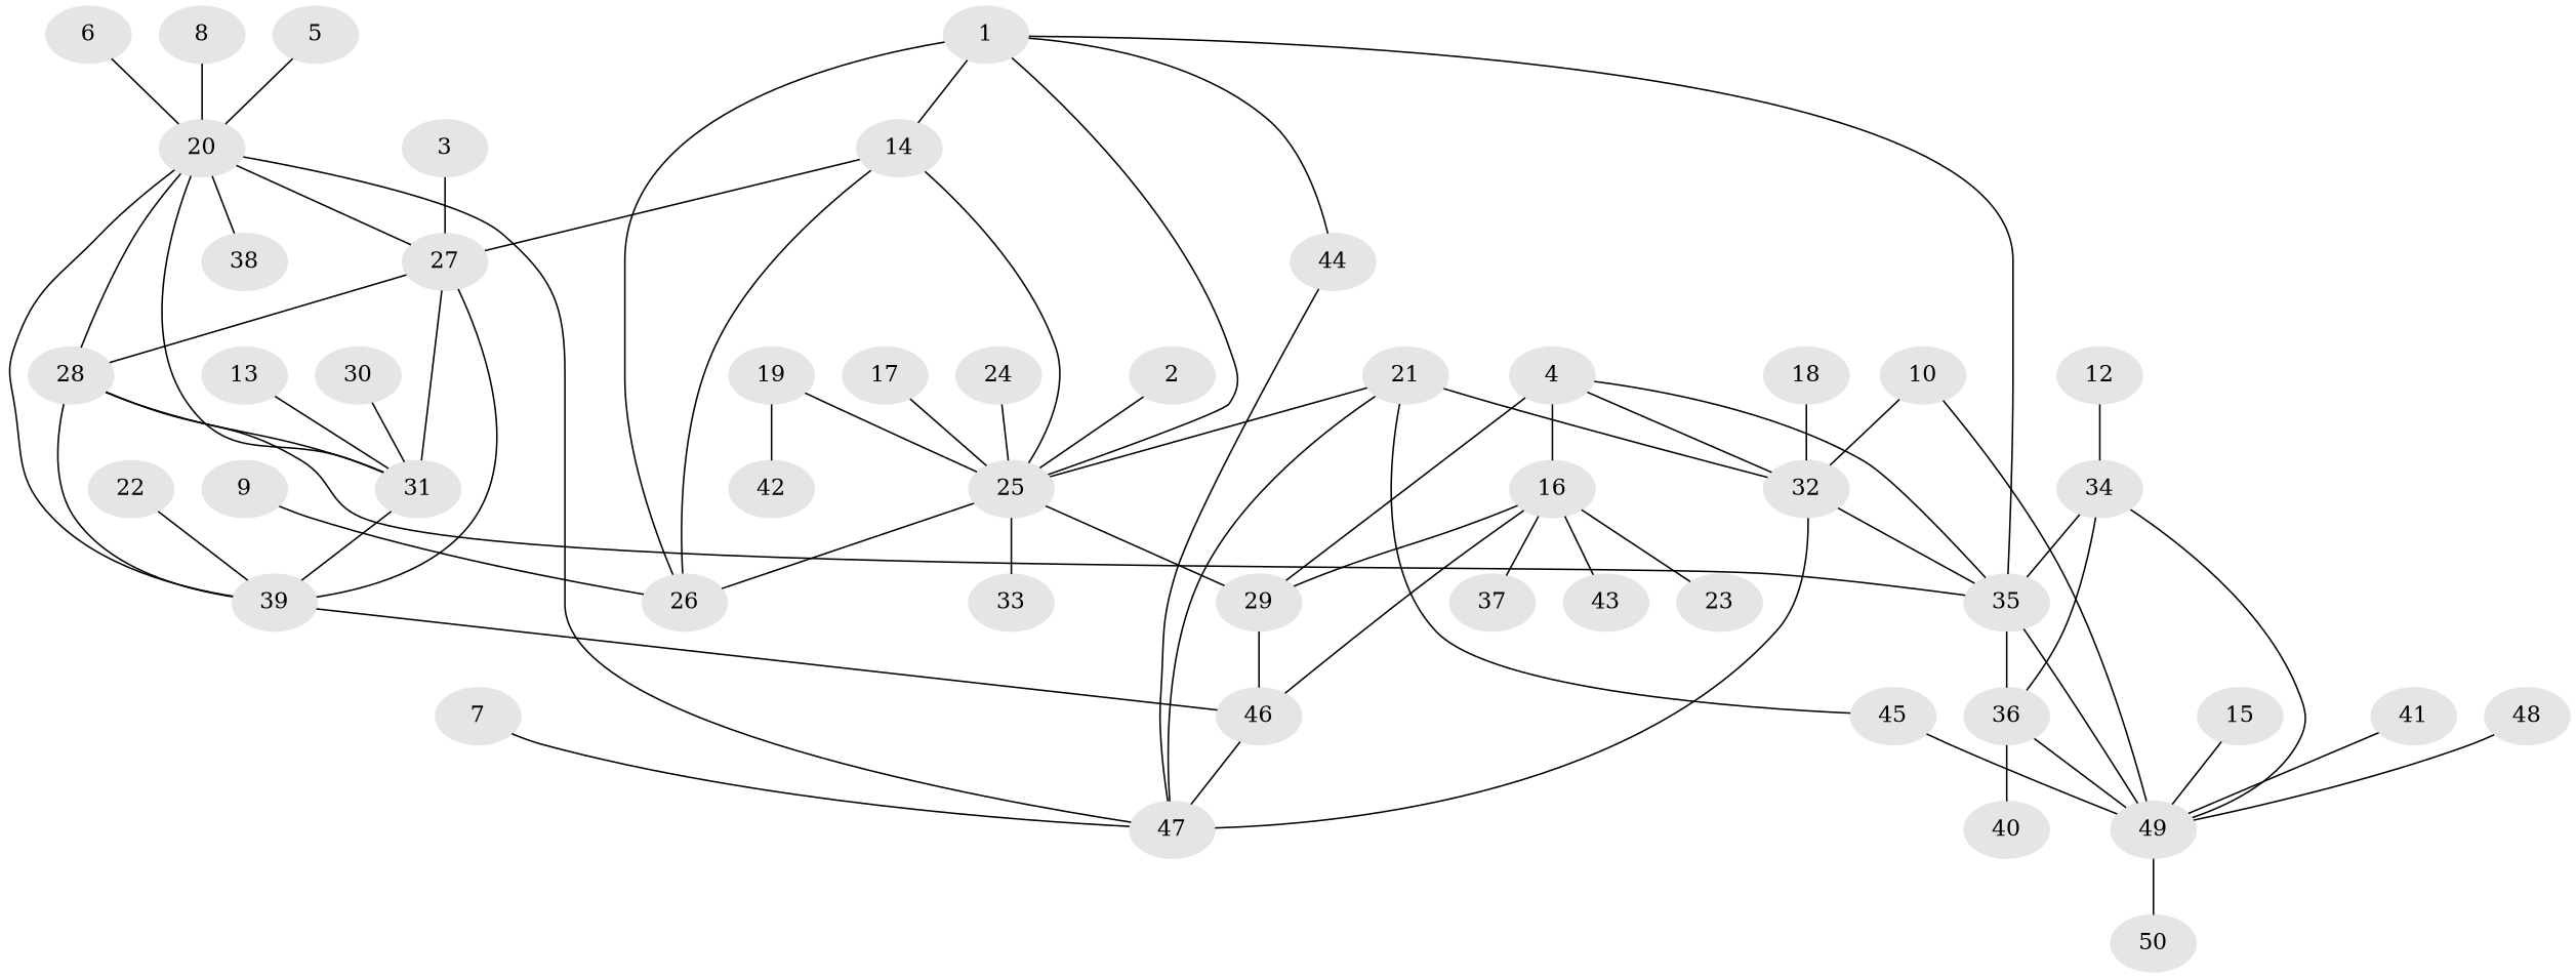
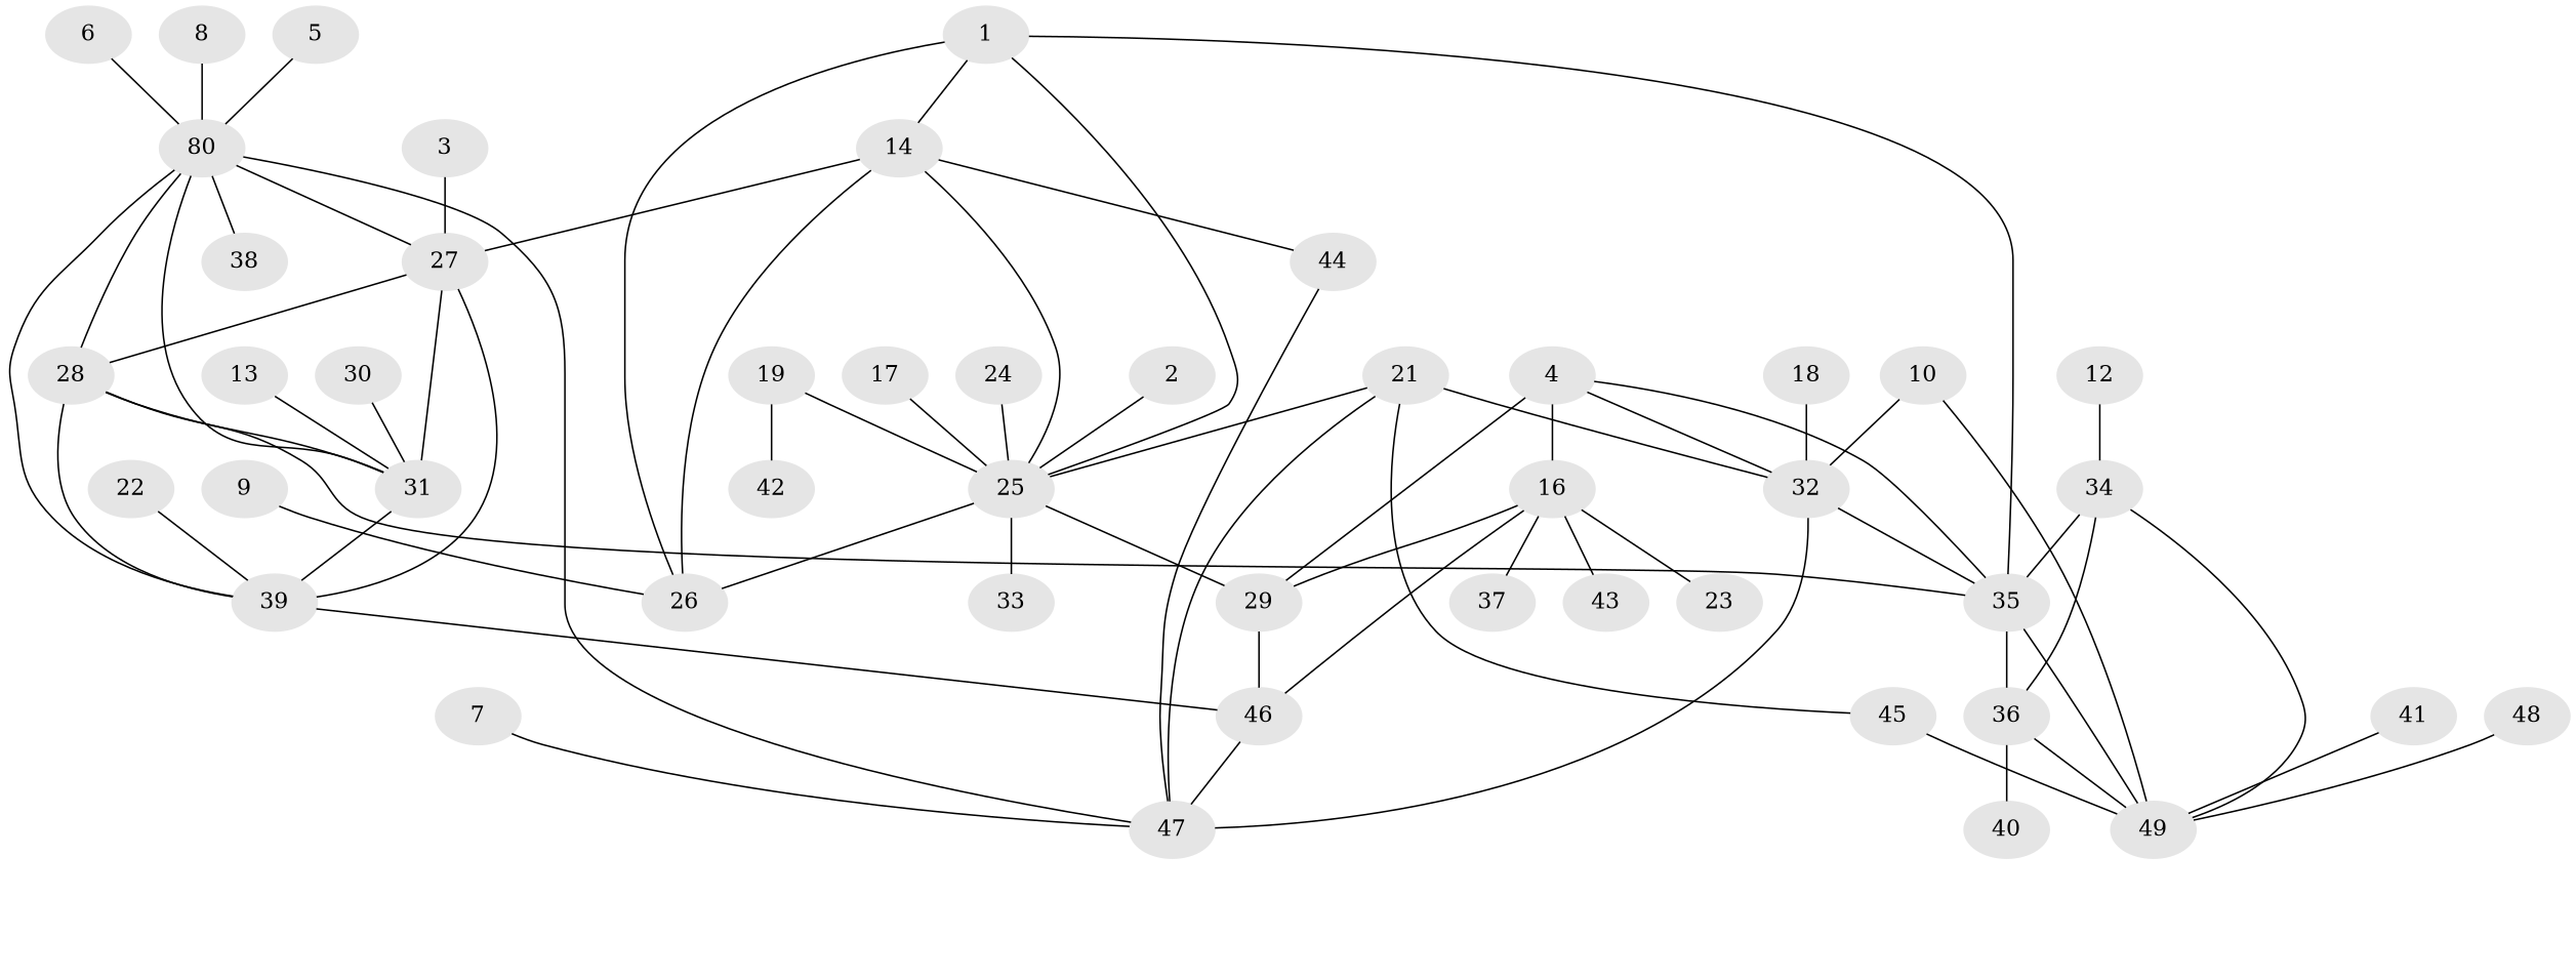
  graph {
    node [color=gray90 style=filled]
    edge [weight=1.0]
    1
    14
    25
    26
    35
    27
    44
    29
    33
    49
    36
    2
    3
    31
    28
    39
    4
    16
    32
    46
    23
    37
    43
    47
    5
-   20
+   20 [label=80]
    38
    6
    7
    8
    9
    10
-   50
    12
    34
    13
-   15
    17
    18
    19
    42
    21
    45
    22
    24
    30
    40
    41
    48
    1 -- 14
    1 -- 25
    1 -- 26 [weight=2.0]
    1 -- 35
    14 -- 25
    14 -- 26 [weight=2.0]
    14 -- 27
-   1 -- 44
+   14 -- 44
    25 -- 26 [weight=2.0]
    25 -- 29
    25 -- 33
    35 -- 49 [weight=2.0]
    35 -- 36 [weight=2.0]
    27 -- 31
    27 -- 28
    27 -- 39
    44 -- 47
    29 -- 46
-   49 -- 50
    36 -- 49
    36 -- 40
    2 -- 25
    3 -- 27
    31 -- 39
    28 -- 35
    28 -- 31
    28 -- 39
    39 -- 46
    4 -- 35
    4 -- 29
    4 -- 16 [weight=2.0]
    4 -- 32
    16 -- 29 [weight=2.0]
    16 -- 46 [weight=2.0]
    16 -- 23
    16 -- 37
    16 -- 43
    32 -- 35
    32 -- 47 [weight=3.0]
    46 -- 47
    5 -- 20
    20 -- 27
    20 -- 31
    20 -- 28
    20 -- 39
    20 -- 47
    20 -- 38
    6 -- 20
    7 -- 47
    8 -- 20
    9 -- 26
    10 -- 49
    10 -- 32
    12 -- 34
    34 -- 35 [weight=2.0]
    34 -- 49
    34 -- 36
    13 -- 31
-   15 -- 49
    17 -- 25
    18 -- 32
    19 -- 25
    19 -- 42
    21 -- 25
    21 -- 32
    21 -- 47 [weight=3.0]
    21 -- 45
    45 -- 49
    22 -- 39
    24 -- 25
    30 -- 31
    41 -- 49
    48 -- 49
  }
